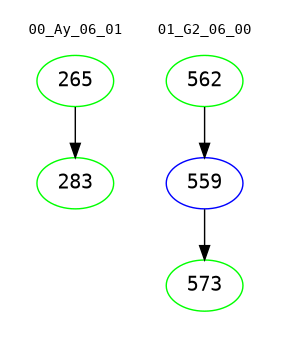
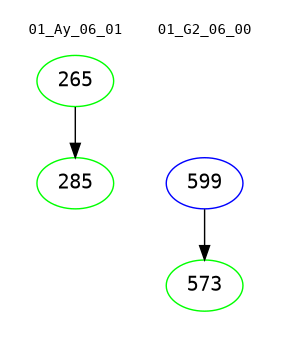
  digraph {
    fontname="DejaVu Sans Mono"
    node [color=green fontname="DejaVu Sans Mono"]
    edge [color=black fontname="DejaVu Sans Mono"]
    n1 [label=265]
-   n2 [label=283]
-   n3 [label=562]
-   n4 [color=blue label=559]
+   n2 [label=285]
+   n4 [color=blue label=599]
    n5 [label=573]
    subgraph cluster_1 {
      color=white
      fontsize=10
-     label="00_Ay_06_01"
+     label="01_Ay_06_01"
      n1
      n2
    }
    subgraph cluster_2 {
      color=white
      fontsize=10
      label="01_G2_06_00"
-     n3
      n4
      n5
    }
    n1 -> n2
-   n3 -> n4
    n4 -> n5
  }
